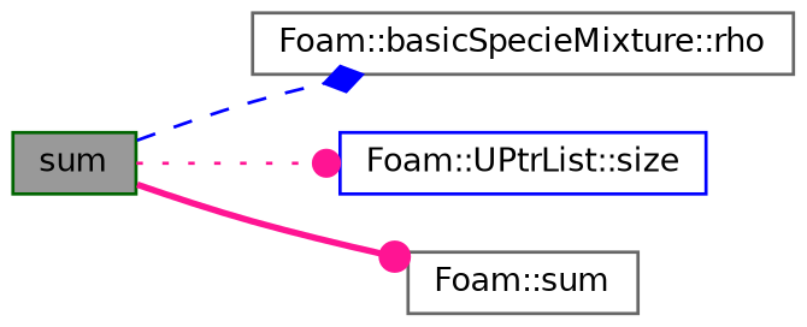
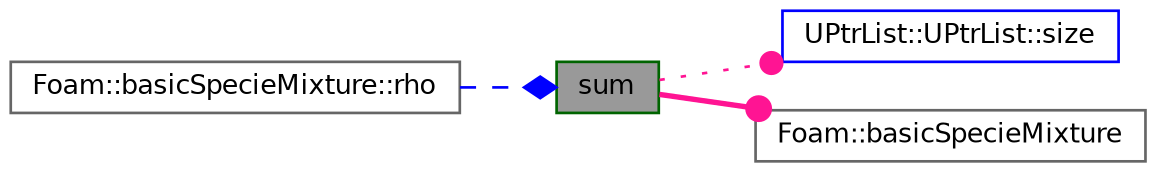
  digraph {
    rankdir=LR
    node [color=gray40 fillcolor=white fontname=Helvetica fontsize=10 shape=box style=filled]
    edge [arrowhead=dot color=deeppink fontname=Helvetica fontsize=10 labelfontname=Helvetica labelfontsize=10]
    n1 [color=darkgreen fillcolor=grey60 fontcolor=black height=0.2 label=sum width=0.4]
    n2 [height=0.2 label="Foam::basicSpecieMixture::rho" width=0.4]
-   n3 [color=blue height=0.2 label="Foam::UPtrList::size" width=0.4]
-   n4 [height=0.2 label="Foam::sum" width=0.4]
-   n1 -> n2 [arrowhead=diamond color=blue style=dashed]
+   n3 [color=blue height=0.2 label="UPtrList::UPtrList::size" width=0.4]
+   n4 [height=0.2 label="Foam::basicSpecieMixture" width=0.4]
+   n2 -> n1 [arrowhead=diamond color=blue style=dashed]
    n1 -> n3 [style=dotted]
    n1 -> n4 [style=bold]
  }
